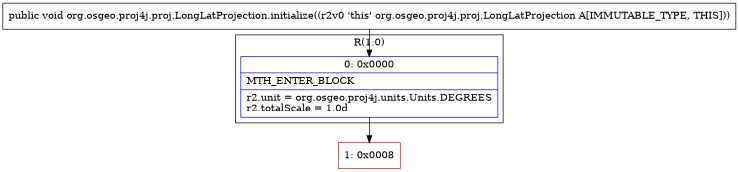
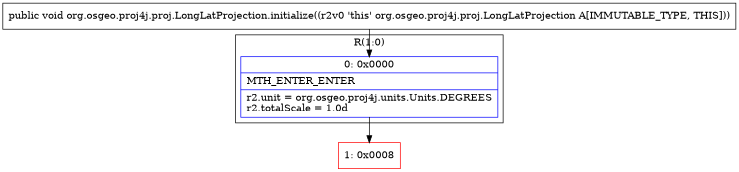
  digraph {
    node [shape=record]
-   n1 [color=blue label="{0\:\ 0x0000|MTH_ENTER_BLOCK\l|r2.unit = org.osgeo.proj4j.units.Units.DEGREES\lr2.totalScale = 1.0d\l}"]
+   n1 [color=blue label="{0\:\ 0x0000|MTH_ENTER_ENTER\l|r2.unit = org.osgeo.proj4j.units.Units.DEGREES\lr2.totalScale = 1.0d\l}"]
    n2 [color=red label="{1\:\ 0x0008}"]
    n3 [label="{public void org.osgeo.proj4j.proj.LongLatProjection.initialize((r2v0 'this' org.osgeo.proj4j.proj.LongLatProjection A[IMMUTABLE_TYPE, THIS])) }"]
    subgraph cluster_1 {
      label="R(1:0)"
      n1
    }
    n1 -> n2
    n3 -> n1
  }
